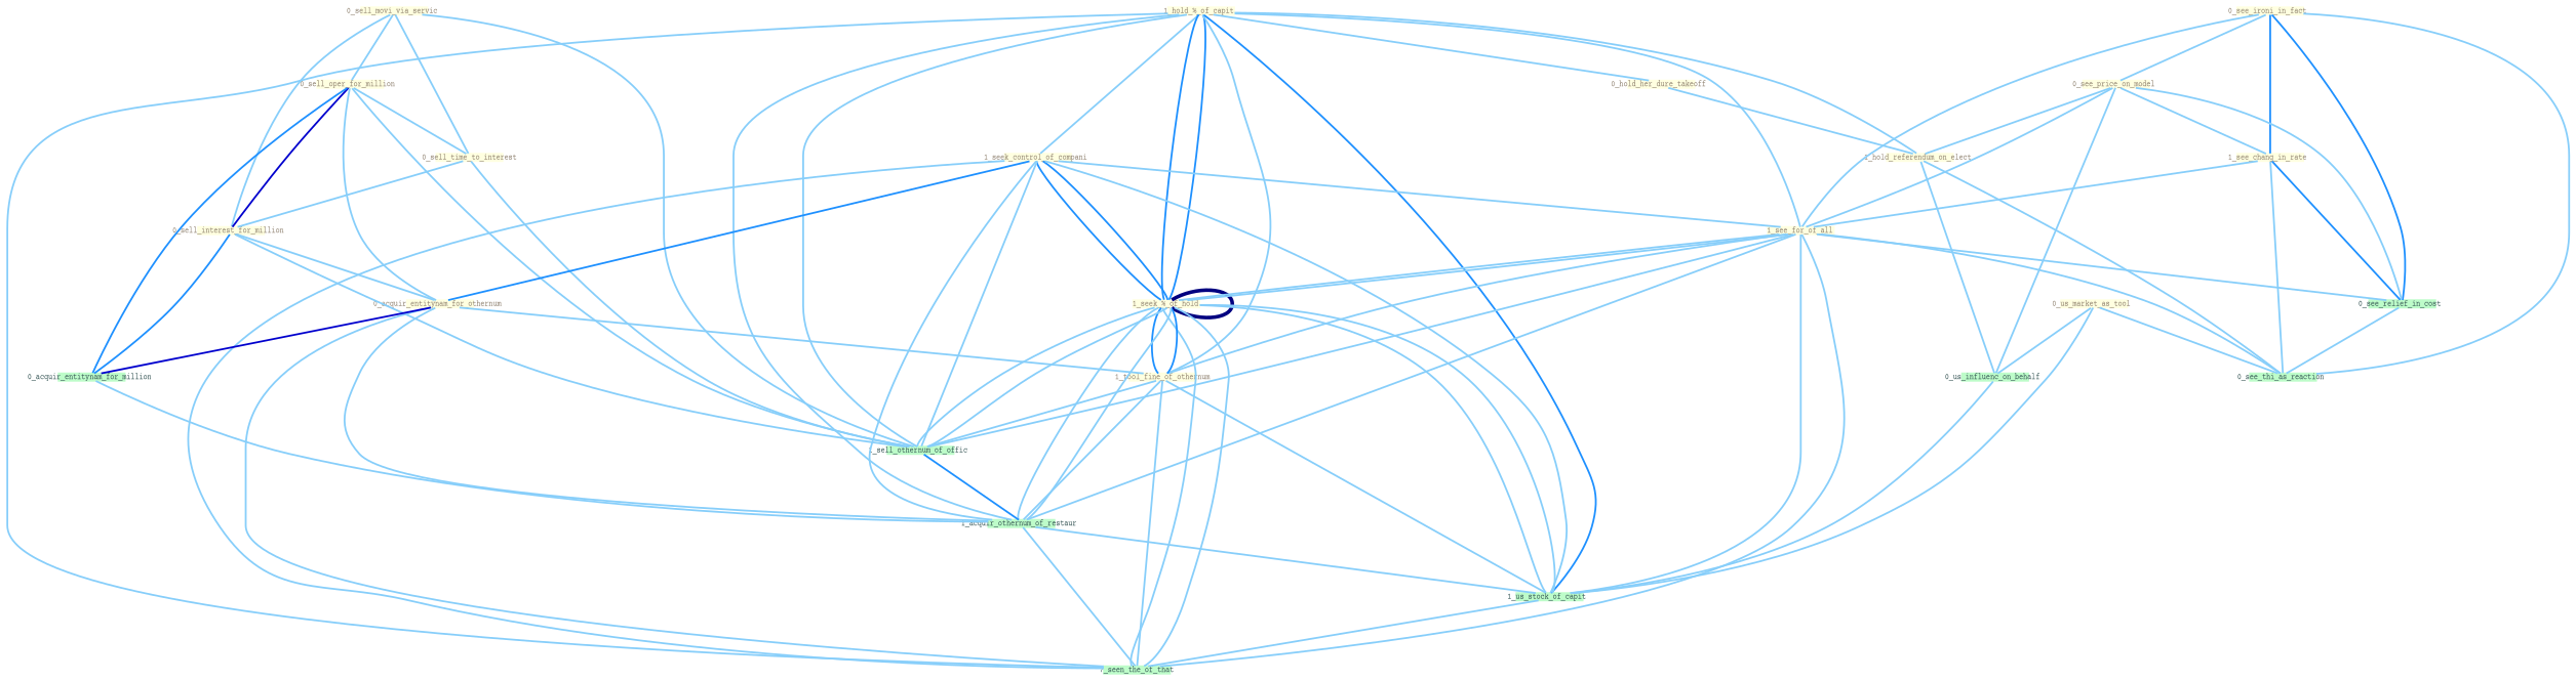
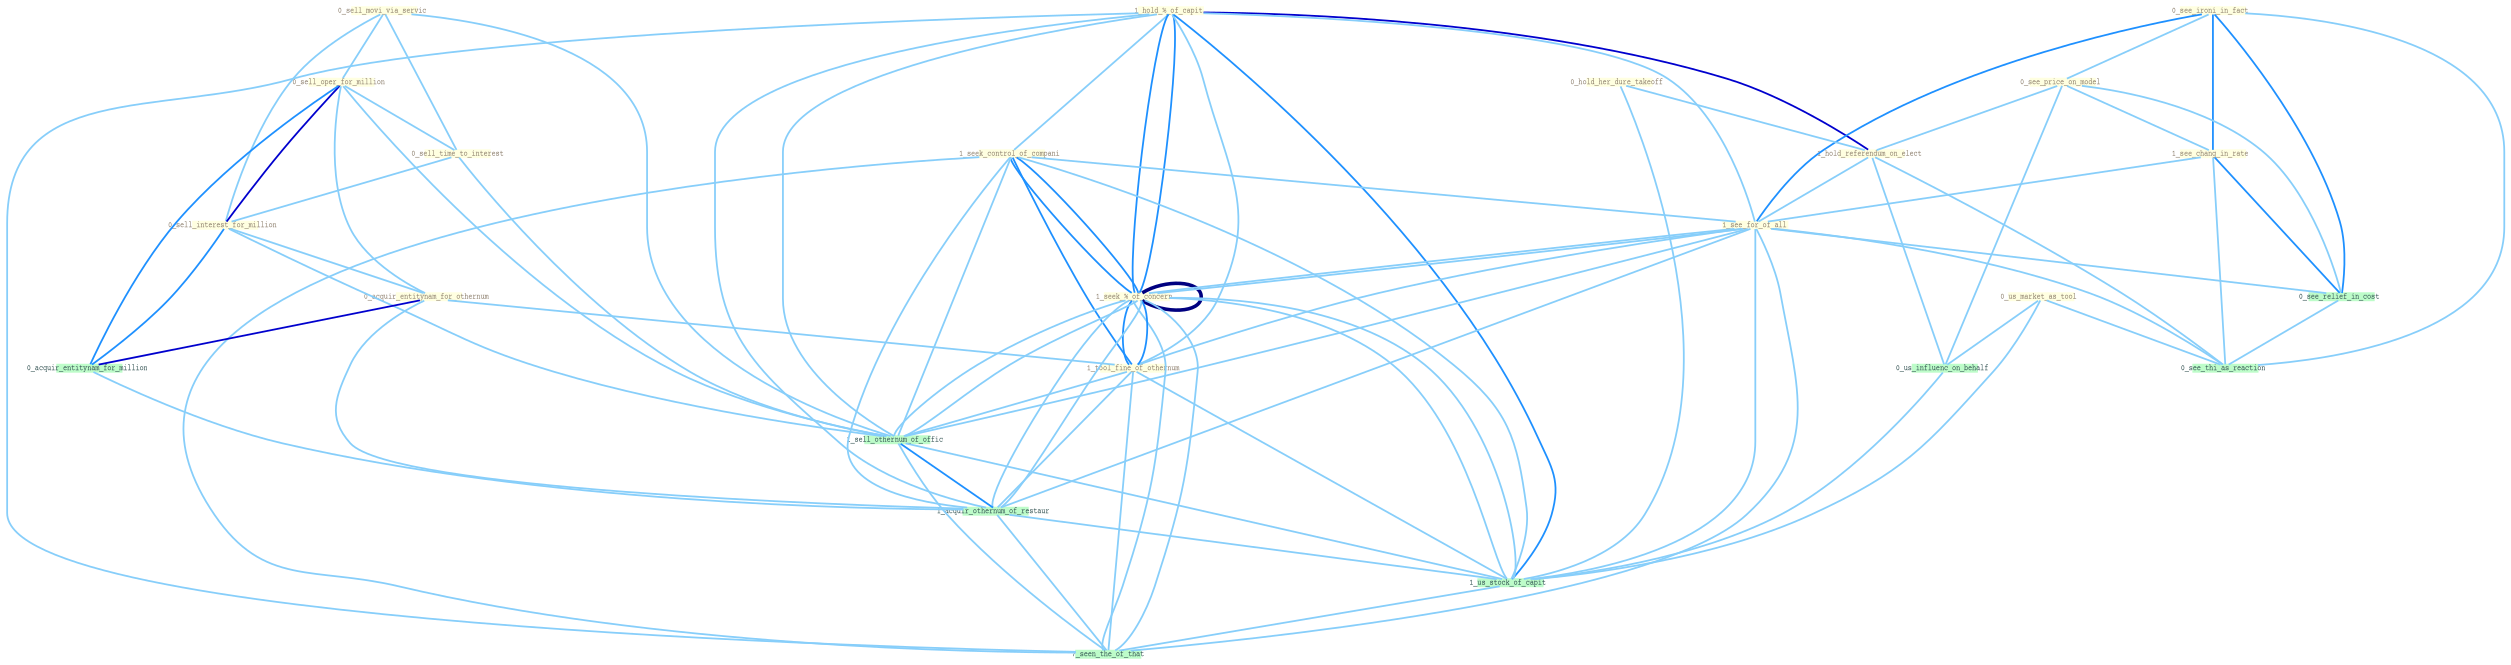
  graph {
    fontname="Courier Prime"
    node [color="#ffffe0" fixedsize=true fontcolor="#8b7d6b" fontname="Courier Prime" fontsize=4 shape=polygon style=filled]
    edge [color="#87cefa" fontname="Courier Prime" w=1]
    "1_hold_%_of_capit " [height=.06 width=.5]
    "0_see_ironi_in_fact " [height=.06 width=.5]
    "0_sell_movi_via_servic " [height=.06 width=.5]
    "0_see_price_on_model " [height=.06 width=.5]
    "0_sell_oper_for_million " [height=.06 width=.5]
    "0_hold_her_dure_takeoff " [height=.06 width=.5]
    n7 [height=.06 label="0_sell_time_to_interest" width=.5]
    "0_us_market_as_tool " [height=.06 width=.5]
    "1_seek_control_of_compani " [height=.06 width=.5]
    "1_see_chang_in_rate " [height=.06 width=.5]
    "1_hold_referendum_on_elect " [height=.06 width=.5]
-   "1_seek_%_of_concern " [height=.06 width=.5 label="1_seek_%_of_hold"]
+   "1_seek_%_of_concern " [height=.06 width=.5]
    n13 [height=.06 label="1_see_for_of_all" width=.5]
    "0_sell_interest_for_million " [height=.06 width=.5]
    "0_acquir_entitynam_for_othernum " [height=.06 width=.5]
    n16 [height=.06 label="1_tool_fine_of_othernum" width=.5]
    "1_sell_othernum_of_offic " [color="#BDFCC9" fontcolor="#2f4f4f" height=.06 width=.5]
    "1_acquir_othernum_of_restaur " [color="#BDFCC9" fontcolor="#2f4f4f" height=.06 width=.5]
    "1_us_stock_of_capit " [color="#BDFCC9" fontcolor="#2f4f4f" height=.06 width=.5]
    n20 [color="#BDFCC9" fontcolor="#2f4f4f" height=.06 label="7_seen_the_of_that" width=.5]
    "0_see_relief_in_cost " [color="#BDFCC9" fontcolor="#2f4f4f" height=.06 width=.5]
    "0_see_thi_as_reaction " [color="#BDFCC9" fontcolor="#2f4f4f" height=.06 width=.5]
    "0_us_influenc_on_behalf " [color="#BDFCC9" fontcolor="#2f4f4f" height=.06 width=.5]
    "0_acquir_entitynam_for_million " [color="#BDFCC9" fontcolor="#2f4f4f" height=.06 width=.5]
    subgraph sub_1 {
      "1_hold_%_of_capit "
      "0_see_ironi_in_fact "
      "0_sell_movi_via_servic "
      "0_see_price_on_model "
      "0_sell_oper_for_million "
      "0_hold_her_dure_takeoff "
      n7
      "0_us_market_as_tool "
      "1_seek_control_of_compani "
      "1_see_chang_in_rate "
      "1_hold_referendum_on_elect "
      "1_seek_%_of_concern "
      n13
      "0_sell_interest_for_million "
      "0_acquir_entitynam_for_othernum "
      n16
    }
    subgraph sub_2 {
    }
-   "1_hold_%_of_capit " -- "0_hold_her_dure_takeoff "
+   "1_us_stock_of_capit " -- "0_hold_her_dure_takeoff "
    "1_hold_%_of_capit " -- "1_seek_control_of_compani "
-   "1_hold_%_of_capit " -- "1_hold_referendum_on_elect "
+   "1_hold_%_of_capit " -- "1_hold_referendum_on_elect " [color="#0000cd"]
    "1_hold_%_of_capit " -- "1_seek_%_of_concern " [color="#1e90ff" w=2]
    "1_hold_%_of_capit " -- "1_seek_%_of_concern " [color="#1e90ff" w=2]
    "1_hold_%_of_capit " -- n13
    "1_hold_%_of_capit " -- n16
    "1_hold_%_of_capit " -- "1_sell_othernum_of_offic "
    "1_hold_%_of_capit " -- "1_acquir_othernum_of_restaur "
    "1_hold_%_of_capit " -- "1_us_stock_of_capit " [color="#1e90ff" w=2]
    "1_hold_%_of_capit " -- n20
    "0_see_ironi_in_fact " -- "0_see_price_on_model "
    "0_see_ironi_in_fact " -- "1_see_chang_in_rate " [color="#1e90ff" w=2]
-   "0_see_ironi_in_fact " -- n13
+   "0_see_ironi_in_fact " -- n13 [color="#1e90ff"]
    "0_see_ironi_in_fact " -- "0_see_relief_in_cost " [color="#1e90ff" w=2]
    "0_see_ironi_in_fact " -- "0_see_thi_as_reaction "
    "0_sell_movi_via_servic " -- "0_sell_oper_for_million "
    "0_sell_movi_via_servic " -- n7
    "0_sell_movi_via_servic " -- "0_sell_interest_for_million "
    "0_sell_movi_via_servic " -- "1_sell_othernum_of_offic "
    "0_see_price_on_model " -- "1_see_chang_in_rate "
    "0_see_price_on_model " -- "1_hold_referendum_on_elect "
-   "0_see_price_on_model " -- n13
+   "1_hold_referendum_on_elect " -- n13
    "0_see_price_on_model " -- "0_see_relief_in_cost "
    "0_see_price_on_model " -- "0_us_influenc_on_behalf "
    "0_sell_oper_for_million " -- n7
    "0_sell_oper_for_million " -- "0_sell_interest_for_million " [color="#0000cd" w=3]
    "0_sell_oper_for_million " -- "0_acquir_entitynam_for_othernum "
    "0_sell_oper_for_million " -- "1_sell_othernum_of_offic "
    "0_sell_oper_for_million " -- "0_acquir_entitynam_for_million " [color="#1e90ff" w=2]
    "0_hold_her_dure_takeoff " -- "1_hold_referendum_on_elect "
    n7 -- "0_sell_interest_for_million "
    n7 -- "1_sell_othernum_of_offic "
    "0_us_market_as_tool " -- "1_us_stock_of_capit "
    "0_us_market_as_tool " -- "0_see_thi_as_reaction "
    "0_us_market_as_tool " -- "0_us_influenc_on_behalf "
    "1_seek_control_of_compani " -- "1_seek_%_of_concern " [color="#1e90ff" w=2]
    "1_seek_control_of_compani " -- "1_seek_%_of_concern " [color="#1e90ff" w=2]
    "1_seek_control_of_compani " -- n13
-   "1_seek_control_of_compani " -- "0_acquir_entitynam_for_othernum " [color="#1e90ff" w=2]
+   "1_seek_control_of_compani " -- n16 [color="#1e90ff" w=2]
    "1_seek_control_of_compani " -- "1_sell_othernum_of_offic "
    "1_seek_control_of_compani " -- "1_acquir_othernum_of_restaur "
    "1_seek_control_of_compani " -- "1_us_stock_of_capit "
    "1_seek_control_of_compani " -- n20
    "1_see_chang_in_rate " -- n13
    "1_see_chang_in_rate " -- "0_see_relief_in_cost " [color="#1e90ff" w=2]
    "1_see_chang_in_rate " -- "0_see_thi_as_reaction "
    "1_hold_referendum_on_elect " -- "0_see_thi_as_reaction "
    "1_hold_referendum_on_elect " -- "0_us_influenc_on_behalf "
    "1_seek_%_of_concern " -- "1_seek_%_of_concern " [color="#000080" style=bold w=4]
    "1_seek_%_of_concern " -- n13
    "1_seek_%_of_concern " -- n16 [color="#1e90ff" w=2]
    "1_seek_%_of_concern " -- "1_sell_othernum_of_offic "
    "1_seek_%_of_concern " -- "1_acquir_othernum_of_restaur "
    "1_seek_%_of_concern " -- "1_us_stock_of_capit "
    "1_seek_%_of_concern " -- n20
    "1_seek_%_of_concern " -- n20
    n13 -- "1_seek_%_of_concern "
    n13 -- n16
    n13 -- "1_sell_othernum_of_offic "
    n13 -- "1_acquir_othernum_of_restaur "
    n13 -- "1_us_stock_of_capit "
    n13 -- n20
    n13 -- "0_see_relief_in_cost "
    n13 -- "0_see_thi_as_reaction "
    "0_sell_interest_for_million " -- "0_acquir_entitynam_for_othernum "
    "0_sell_interest_for_million " -- "1_sell_othernum_of_offic "
    "0_sell_interest_for_million " -- "0_acquir_entitynam_for_million " [color="#1e90ff" w=2]
    "0_acquir_entitynam_for_othernum " -- n16
    "0_acquir_entitynam_for_othernum " -- "1_acquir_othernum_of_restaur "
    "0_acquir_entitynam_for_othernum " -- "0_acquir_entitynam_for_million " [color="#0000cd" w=3]
    n16 -- "1_seek_%_of_concern " [color="#1e90ff" w=2]
    n16 -- "1_sell_othernum_of_offic "
    n16 -- "1_acquir_othernum_of_restaur "
    n16 -- "1_us_stock_of_capit "
    n16 -- n20
    "1_sell_othernum_of_offic " -- "1_seek_%_of_concern "
    "1_sell_othernum_of_offic " -- "1_acquir_othernum_of_restaur " [color="#1e90ff" w=2]
-   "0_acquir_entitynam_for_othernum " -- n20
+   "1_sell_othernum_of_offic " -- "1_us_stock_of_capit "
+   "1_sell_othernum_of_offic " -- n20
    "1_acquir_othernum_of_restaur " -- "1_seek_%_of_concern "
    "1_acquir_othernum_of_restaur " -- "1_us_stock_of_capit "
    "1_acquir_othernum_of_restaur " -- n20
    "1_us_stock_of_capit " -- "1_seek_%_of_concern "
    "1_us_stock_of_capit " -- n20
    "0_see_relief_in_cost " -- "0_see_thi_as_reaction "
    "0_us_influenc_on_behalf " -- "1_us_stock_of_capit "
    "0_acquir_entitynam_for_million " -- "1_acquir_othernum_of_restaur "
  }
